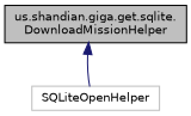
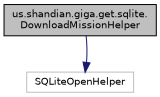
  digraph {
    node [fontname=Helvetica fontsize=10 shape=record style=filled]
    n1 [color=black fillcolor=grey75 fontcolor=black height=0.2 label="us.shandian.giga.get.sqlite.\lDownloadMissionHelper" width=0.4]
    n2 [color=grey75 fillcolor=white height=0.2 label=SQLiteOpenHelper width=0.4]
-   n1 -> n2 [color=midnightblue dir=back fontname=Helvetica fontsize=10 labelfontname=Helvetica labelfontsize=10 style=solid]
+   n2 -> n1 [color=midnightblue dir=back fontname=Helvetica fontsize=10 labelfontname=Helvetica labelfontsize=10 style=solid]
  }
